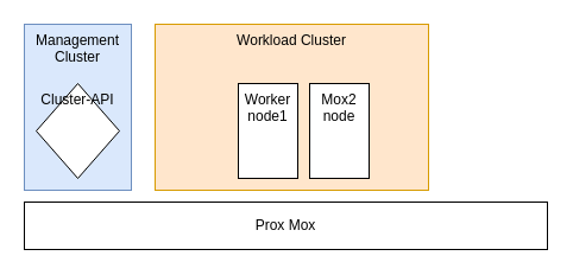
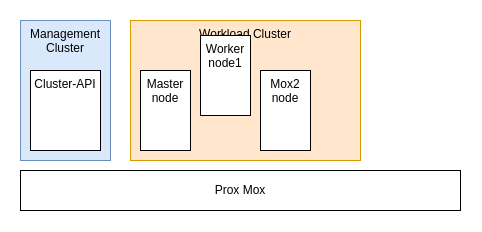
  <mxCell id="0" />
  <mxCell id="1" parent="0" />
  <mxCell id="2" value="Prox Mox" style="rounded=0;whiteSpace=wrap;html=1;" parent="1" vertex="1"><mxGeometry x="20" y="170" width="440" height="40" as="geometry" /></mxCell>
  <mxCell id="3" value="Management Cluster" style="rounded=0;whiteSpace=wrap;html=1;verticalAlign=top;fillColor=#dae8fc;strokeColor=#6c8ebf;" parent="1" vertex="1"><mxGeometry x="20" y="20" width="90" height="140" as="geometry" /></mxCell>
- <mxCell id="4" value="Cluster-API" style="rhombus;whiteSpace=wrap;html=1;verticalAlign=top;" parent="1" vertex="1"><mxGeometry x="30" y="70" width="70" height="80" as="geometry" /></mxCell>
+ <mxCell id="4" value="Cluster-API" style="rounded=0;whiteSpace=wrap;html=1;verticalAlign=top;" parent="1" vertex="1"><mxGeometry x="30" y="70" width="70" height="80" as="geometry" /></mxCell>
  <mxCell id="5" value="Workload Cluster" style="rounded=0;whiteSpace=wrap;html=1;verticalAlign=top;fillColor=#ffe6cc;strokeColor=#d79b00;" parent="1" vertex="1"><mxGeometry x="130" y="20" width="230" height="140" as="geometry" /></mxCell>
- <mxCell id="7" value="Worker node1" style="rounded=0;whiteSpace=wrap;html=1;verticalAlign=top;" parent="1" vertex="1"><mxGeometry x="200" y="70" width="50" height="80" as="geometry" /></mxCell>
+ <mxCell id="6" value="Master node" style="rounded=0;whiteSpace=wrap;html=1;verticalAlign=top;" parent="1" vertex="1"><mxGeometry x="140" y="70" width="50" height="80" as="geometry" /></mxCell>
+ <mxCell id="7" value="Worker node1" style="rounded=0;whiteSpace=wrap;html=1;verticalAlign=top;" parent="1" vertex="1"><mxGeometry x="200" y="35" width="50" height="80" as="geometry" /></mxCell>
  <mxCell id="8" value="Mox2 node" style="rounded=0;whiteSpace=wrap;html=1;verticalAlign=top;" parent="1" vertex="1"><mxGeometry x="260" y="70" width="50" height="80" as="geometry" /></mxCell>
